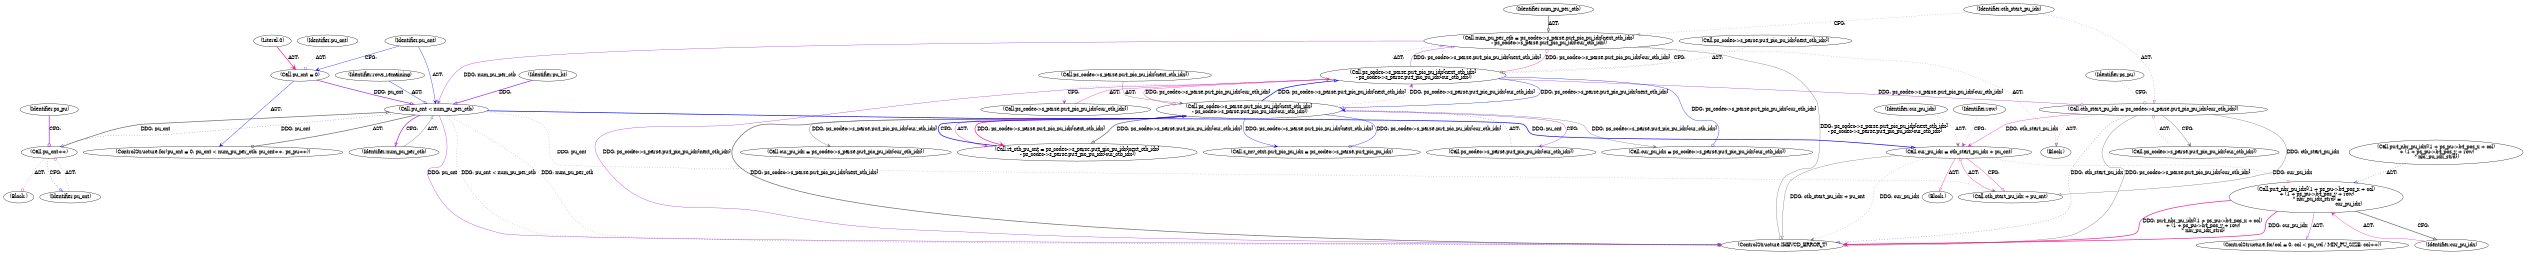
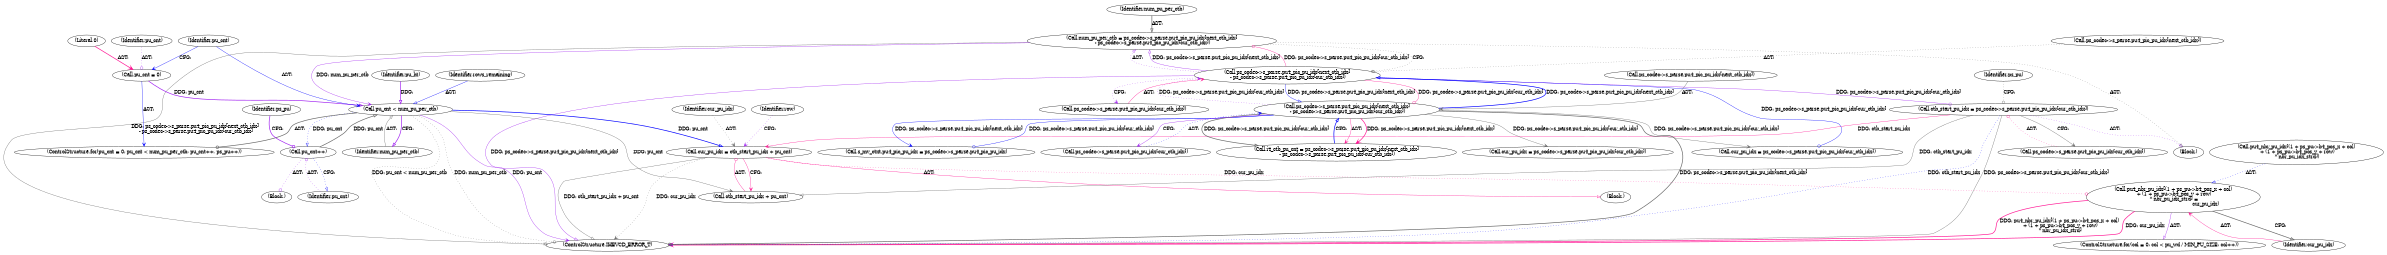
  digraph {
    fontname="DejaVu Serif"
    node [fontname="DejaVu Serif"]
    edge [arrowhead=onormal color=gray40 fontname="DejaVu Serif" style=solid]
    n1 [label="(Call,pu4_nbr_pu_idx[(1 + ps_pu->b4_pos_x + col)\n + (1 + ps_pu->b4_pos_y + row)\n * nbr_pu_idx_strd] =\n                                            cur_pu_idx)"]
    n2 [label="(ControlStructure,for(col = 0; col < pu_wd / MIN_PU_SIZE; col++))"]
    n3 [label="(ControlStructure,IHEVCD_ERROR_T)"]
    n4 [label="(Identifier,cur_pu_idx)"]
    n5 [label="(Call,cur_pu_idx = ctb_start_pu_idx + pu_cnt)"]
    n6 [label="(Block,)"]
    n7 [label="(Call,ctb_start_pu_idx + pu_cnt)"]
    n8 [label="(Call,ctb_start_pu_idx = ps_codec->s_parse.pu4_pic_pu_idx[cur_ctb_idx])"]
    n9 [label="(Call,ps_codec->s_parse.pu4_pic_pu_idx[cur_ctb_idx])"]
    n10 [label="(Block,)"]
    n11 [label="(Call,ps_codec->s_parse.pu4_pic_pu_idx[next_ctb_idx]\n - ps_codec->s_parse.pu4_pic_pu_idx[cur_ctb_idx])"]
    n12 [label="(Call,ps_codec->s_parse.pu4_pic_pu_idx[next_ctb_idx]\n - ps_codec->s_parse.pu4_pic_pu_idx[cur_ctb_idx])"]
    n13 [label="(Call,num_pu_per_ctb = ps_codec->s_parse.pu4_pic_pu_idx[next_ctb_idx]\n - ps_codec->s_parse.pu4_pic_pu_idx[cur_ctb_idx])"]
    n14 [label="(Call,ps_codec->s_parse.pu4_pic_pu_idx[cur_ctb_idx])"]
    n15 [label="(Call,cur_pu_idx = ps_codec->s_parse.pu4_pic_pu_idx[cur_ctb_idx])"]
    n16 [label="(Call,s_mv_ctxt.pu4_pic_pu_idx = ps_codec->s_parse.pu4_pic_pu_idx)"]
    n17 [label="(Call,cur_pu_idx = ps_codec->s_parse.pu4_pic_pu_idx[cur_ctb_idx])"]
    n18 [label="(Call,i4_ctb_pu_cnt = ps_codec->s_parse.pu4_pic_pu_idx[next_ctb_idx]\n - ps_codec->s_parse.pu4_pic_pu_idx[cur_ctb_idx])"]
    n19 [label="(Call,ps_codec->s_parse.pu4_pic_pu_idx[cur_ctb_idx])"]
    n20 [label="(Call,pu_cnt < num_pu_per_ctb)"]
    n21 [label="(Call,pu_cnt++)"]
    n22 [label="(Identifier,num_pu_per_ctb)"]
    n23 [label="(ControlStructure,for(pu_cnt = 0; pu_cnt < num_pu_per_ctb; pu_cnt++, ps_pu++))"]
    n24 [label="(Block,)"]
    n25 [label="(Identifier,pu_cnt)"]
    n26 [label="(Call,pu_cnt = 0)"]
    n27 [label="(Literal,0)"]
    n28 [label="(Call,ps_codec->s_parse.pu4_pic_pu_idx[next_ctb_idx])"]
    n29 [label="(Identifier,pu_ht)"]
    n30 [label="(Identifier,pu_cnt)"]
-   n31 [label="(Identifier,ctb_start_pu_idx)"]
    n32 [label="(Identifier,pu_cnt)"]
    n33 [label="(Identifier,rows_remaining)"]
    n34 [label="(Call,pu4_nbr_pu_idx[(1 + ps_pu->b4_pos_x + col)\n + (1 + ps_pu->b4_pos_y + row)\n * nbr_pu_idx_strd])"]
    n35 [label="(Call,ps_codec->s_parse.pu4_pic_pu_idx[next_ctb_idx])"]
    n36 [label="(Identifier,ps_pu)"]
    n37 [label="(Identifier,num_pu_per_ctb)"]
    n38 [label="(Identifier,cur_pu_idx)"]
    n39 [label="(Identifier,ps_pu)"]
    n40 [label="(Identifier,row)"]
    n1 -> n2 [color=purple label="AST: "]
    n1 -> n3 [arrowhead=vee color=deeppink label="DDG: pu4_nbr_pu_idx[(1 + ps_pu->b4_pos_x + col)\n + (1 + ps_pu->b4_pos_y + row)\n * nbr_pu_idx_strd]" style=bold]
    n1 -> n3 [color=deeppink label="DDG: cur_pu_idx" style=bold]
    n1 -> n4 [label="CFG: " style=bold]
    n4 -> n1 [arrowhead=vee color=deeppink label="AST: "]
    n5 -> n1 [arrowhead=odot color=deeppink label="DDG: cur_pu_idx" style=dotted]
    n5 -> n3 [arrowhead=vee label="DDG: cur_pu_idx" style=dotted]
    n5 -> n3 [label="DDG: ctb_start_pu_idx + pu_cnt"]
    n5 -> n6 [color=deeppink label="AST: "]
-   n5 -> n7 [color=deeppink label="CFG: "]
+   n5 -> n7 [arrowhead=vee color=deeppink label="CFG: "]
    n7 -> n5 [arrowhead=odot color=deeppink label="AST: "]
    n8 -> n3 [arrowhead=odot label="DDG: ps_codec->s_parse.pu4_pic_pu_idx[cur_ctb_idx]"]
    n8 -> n3 [color=blue label="DDG: ctb_start_pu_idx" style=dotted]
    n8 -> n5 [arrowhead=vee color=deeppink label="DDG: ctb_start_pu_idx"]
    n8 -> n7 [label="DDG: ctb_start_pu_idx"]
    n8 -> n9 [arrowhead=vee label="CFG: "]
    n8 -> n10 [color=purple label="AST: " style=dotted]
    n9 -> n8 [arrowhead=odot color=deeppink label="AST: " style=dotted]
    n11 -> n3 [color=purple label="DDG: ps_codec->s_parse.pu4_pic_pu_idx[next_ctb_idx]"]
    n11 -> n8 [arrowhead=odot color=purple label="DDG: ps_codec->s_parse.pu4_pic_pu_idx[cur_ctb_idx]"]
    n11 -> n12 [color=blue label="DDG: ps_codec->s_parse.pu4_pic_pu_idx[next_ctb_idx]"]
    n11 -> n12 [arrowhead=odot color=deeppink label="DDG: ps_codec->s_parse.pu4_pic_pu_idx[cur_ctb_idx]"]
    n11 -> n13 [color=purple label="AST: " style=dotted]
    n11 -> n13 [color=purple label="DDG: ps_codec->s_parse.pu4_pic_pu_idx[next_ctb_idx]"]
    n11 -> n13 [arrowhead=odot color=deeppink label="DDG: ps_codec->s_parse.pu4_pic_pu_idx[cur_ctb_idx]"]
    n11 -> n14 [arrowhead=vee color=purple label="CFG: " style=dotted]
    n11 -> n15 [arrowhead=odot color=blue label="DDG: ps_codec->s_parse.pu4_pic_pu_idx[cur_ctb_idx]"]
    n12 -> n3 [arrowhead=odot label="DDG: ps_codec->s_parse.pu4_pic_pu_idx[next_ctb_idx]" style=bold]
    n12 -> n11 [color=blue label="DDG: ps_codec->s_parse.pu4_pic_pu_idx[next_ctb_idx]" style=bold]
    n12 -> n11 [arrowhead=vee color=purple label="DDG: ps_codec->s_parse.pu4_pic_pu_idx[cur_ctb_idx]" style=dotted]
    n12 -> n15 [arrowhead=vee label="DDG: ps_codec->s_parse.pu4_pic_pu_idx[cur_ctb_idx]"]
    n12 -> n16 [arrowhead=vee color=blue label="DDG: ps_codec->s_parse.pu4_pic_pu_idx[next_ctb_idx]"]
    n12 -> n16 [arrowhead=odot color=blue label="DDG: ps_codec->s_parse.pu4_pic_pu_idx[cur_ctb_idx]"]
    n12 -> n17 [arrowhead=vee label="DDG: ps_codec->s_parse.pu4_pic_pu_idx[cur_ctb_idx]"]
    n12 -> n18 [arrowhead=vee color=deeppink label="AST: "]
    n12 -> n18 [arrowhead=vee color=deeppink label="DDG: ps_codec->s_parse.pu4_pic_pu_idx[next_ctb_idx]" style=bold]
    n12 -> n18 [label="DDG: ps_codec->s_parse.pu4_pic_pu_idx[cur_ctb_idx]" style=bold]
    n12 -> n19 [arrowhead=vee color=purple label="CFG: "]
    n13 -> n3 [arrowhead=odot label="DDG: ps_codec->s_parse.pu4_pic_pu_idx[next_ctb_idx]\n - ps_codec->s_parse.pu4_pic_pu_idx[cur_ctb_idx]"]
    n13 -> n10 [label="AST: " style=dotted]
    n13 -> n11 [arrowhead=odot label="CFG: " style=dotted]
    n13 -> n20 [arrowhead=vee color=purple label="DDG: num_pu_per_ctb"]
    n14 -> n11 [arrowhead=vee color=deeppink label="AST: "]
    n18 -> n12 [color=blue label="CFG: " style=bold]
    n19 -> n12 [arrowhead=vee color=blue label="AST: " style=dotted]
    n20 -> n3 [label="DDG: pu_cnt < num_pu_per_ctb" style=dotted]
    n20 -> n3 [arrowhead=odot label="DDG: num_pu_per_ctb" style=dotted]
    n20 -> n3 [arrowhead=vee color=purple label="DDG: pu_cnt"]
    n20 -> n5 [color=blue label="DDG: pu_cnt" style=bold]
-   n20 -> n7 [arrowhead=vee label="DDG: pu_cnt" style=dotted]
+   n20 -> n7 [arrowhead=vee label="DDG: pu_cnt"]
    n20 -> n21 [color=blue label="DDG: pu_cnt" style=dotted]
    n20 -> n22 [color=purple label="CFG: " style=bold]
    n20 -> n23 [arrowhead=odot label="AST: " style=bold]
    n21 -> n20 [label="DDG: pu_cnt" style=bold]
    n21 -> n24 [arrowhead=odot color=purple label="AST: " style=dotted]
    n21 -> n25 [color=blue label="CFG: " style=dotted]
    n22 -> n20 [label="AST: "]
    n25 -> n21 [arrowhead=odot color=purple label="AST: " style=dotted]
    n26 -> n20 [color=purple label="DDG: pu_cnt" style=bold]
    n26 -> n23 [arrowhead=vee color=blue label="AST: "]
    n27 -> n26 [arrowhead=vee color=deeppink label="AST: " style=bold]
    n28 -> n12 [arrowhead=vee label="AST: "]
    n29 -> n20 [color=purple label="DDG: " style=bold]
    n30 -> n26 [arrowhead=odot color=purple label="AST: " style=dotted]
-   n31 -> n8 [color=purple label="AST: " style=dotted]
-   n31 -> n13 [label="CFG: " style=dotted]
    n32 -> n20 [arrowhead=vee color=blue label="AST: "]
    n32 -> n26 [arrowhead=vee color=blue label="CFG: "]
    n33 -> n20 [color=blue label="AST: "]
    n34 -> n1 [color=blue label="AST: " style=dotted]
    n35 -> n11 [arrowhead=odot label="AST: " style=dotted]
    n36 -> n8 [arrowhead=odot label="CFG: " style=dotted]
    n37 -> n13 [label="AST: " style=bold]
    n38 -> n5 [arrowhead=vee label="AST: " style=dotted]
    n39 -> n21 [arrowhead=odot color=purple label="CFG: " style=bold]
    n40 -> n5 [arrowhead=vee color=purple label="CFG: " style=dotted]
  }
